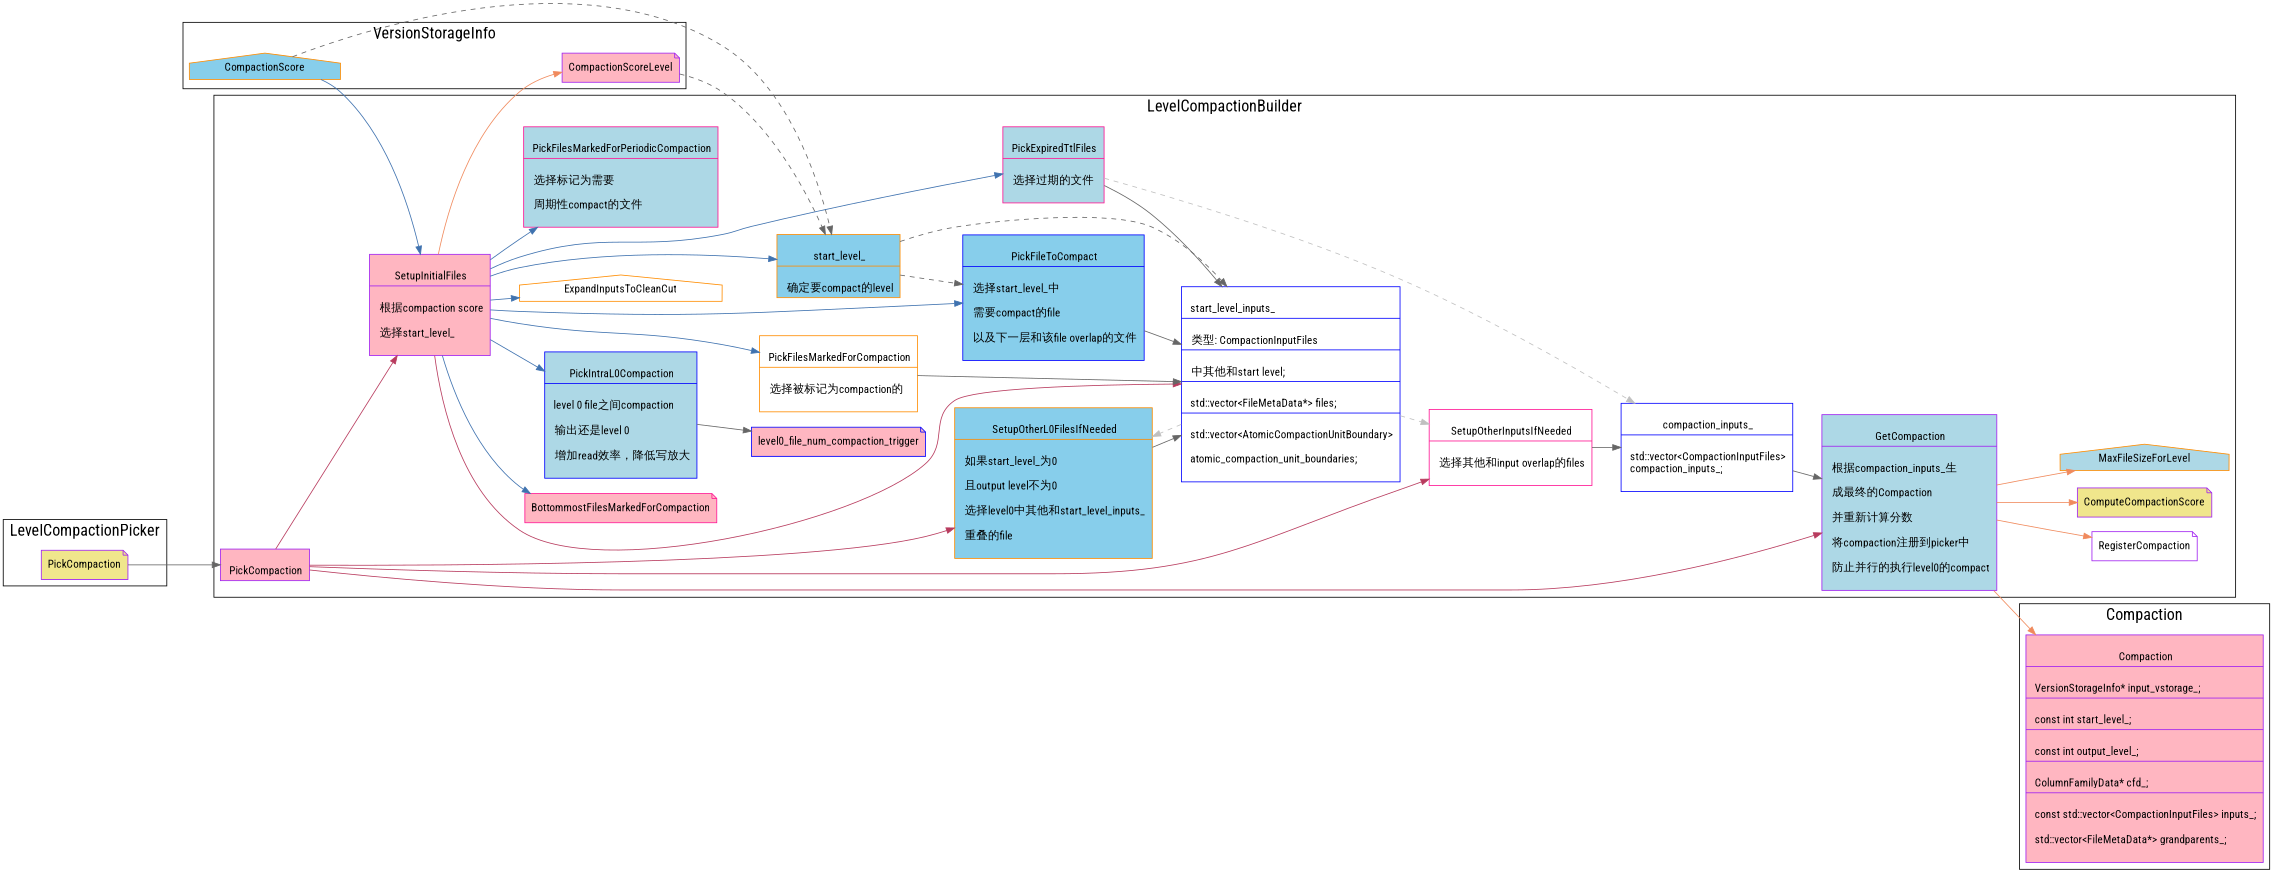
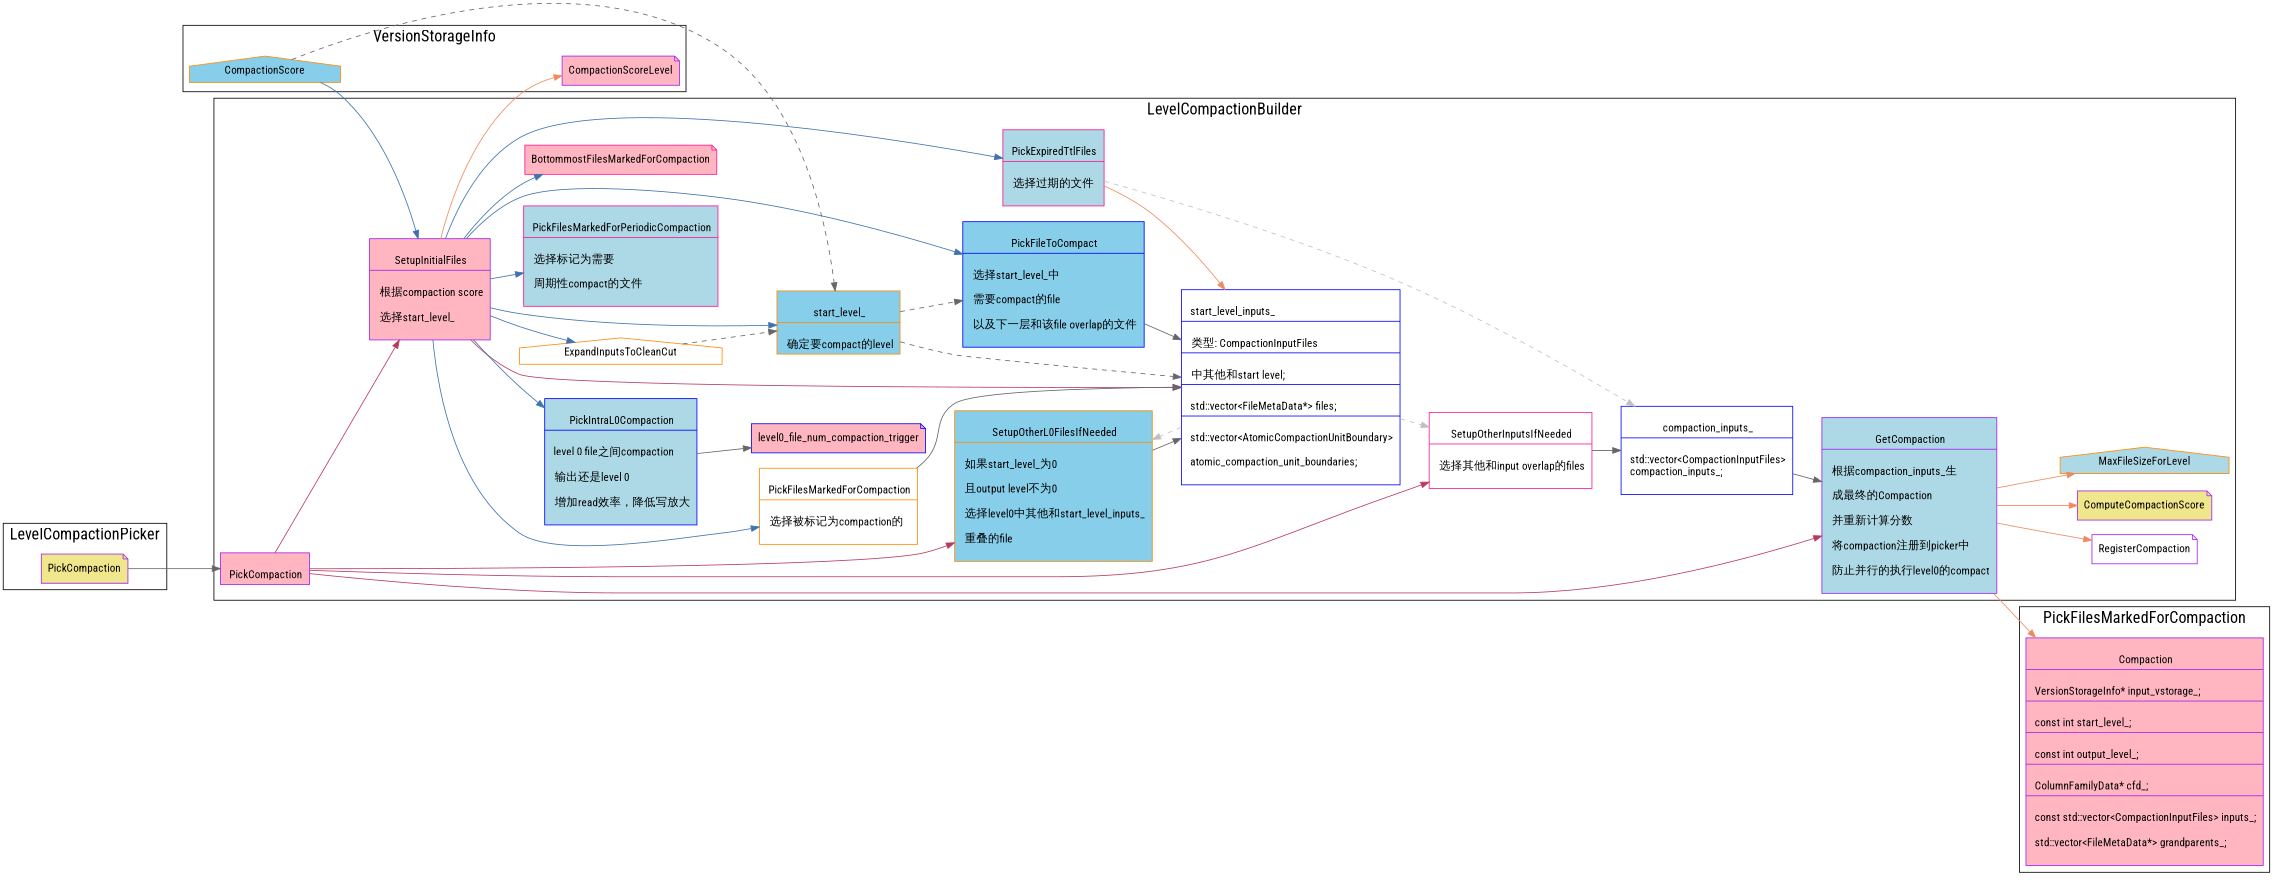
  digraph {
    fontname="Roboto Condensed"
    newrank=true
    rankdir=LR
    node [color=purple fillcolor=lightpink fontname="Roboto Condensed" shape=record style=filled]
    edge [color=gray40 fontname="Roboto Condensed"]
    n1 [label="{{\n        Compaction|\n          VersionStorageInfo* input_vstorage_;\l|\n          const int start_level_;\l|\n          const int output_level_;\l|\n          ColumnFamilyData* cfd_;\l|\n          const std::vector\<CompactionInputFiles\> inputs_;\l\n          std::vector\<FileMetaData*\> grandparents_;\l\n      }}"]
    CompactionScoreLevel [shape=note]
    CompactionScore [color=darkorange fillcolor=skyblue shape=house]
    n4 [color=darkorange fillcolor=skyblue label="{{\n        start_level_|\n        确定要compact的level\n      }}"]
    n5 [label="{{\n        PickCompaction\n      }}"]
    n6 [color=darkorange fillcolor=skyblue label="{{\n        SetupOtherL0FilesIfNeeded|\n        如果start_level_为0 \l \n        且output level不为0\l\n        选择level0中其他和start_level_inputs_\l\n        重叠的file\l\n      }}"]
    n7 [color=deeppink fillcolor=white label="{{\n        SetupOtherInputsIfNeeded|\n        选择其他和input overlap的files\l\n      }}"]
    n8 [fillcolor=lightblue label="{{\n        GetCompaction|\n        根据compaction_inputs_生\l \n        成最终的Compaction\l\n        并重新计算分数\l\n        将compaction注册到picker中\l\n        防止并行的执行level0的compact\l\n      }}"]
    n9 [label="{{\n        SetupInitialFiles|\n        根据compaction score\l\n        选择start_level_\l\n      }}"]
    n10 [color=blue fillcolor=white label="{{\n        start_level_inputs_\l|\n        类型: CompactionInputFiles\l|\n          中其他和start level;\l|\n          std::vector\<FileMetaData*\> files;\l|\n          std::vector\<AtomicCompactionUnitBoundary\>\l \n          atomic_compaction_unit_boundaries;\l\n      }}"]
    n11 [color=blue fillcolor=white label="{{\n        compaction_inputs_|\n          std::vector\<CompactionInputFiles\>\l compaction_inputs_;\l\n      }}"]
    RegisterCompaction [fillcolor=white shape=note]
    ComputeCompactionScore [fillcolor=khaki shape=note]
    MaxFileSizeForLevel [color=darkorange fillcolor=lightblue shape=house]
    n15 [color=blue fillcolor=lightblue label="{{\n        PickIntraL0Compaction|\n        level 0 file之间compaction\l\n        输出还是level 0\l\n        增加read效率，降低写放大\l\n      }}"]
    n16 [color=blue fillcolor=skyblue label="{{\n        PickFileToCompact|\n        选择start_level_中\l \n        需要compact的file\l\n        以及下一层和该file overlap的文件\l\n      }}"]
    n17 [color=deeppink fillcolor=lightblue label="{{\n        PickExpiredTtlFiles|\n        选择过期的文件\l\n      }}"]
    ExpandInputsToCleanCut [color=darkorange fillcolor=white shape=house]
    n19 [color=darkorange fillcolor=white label="{{\n        PickFilesMarkedForCompaction|\n        选择被标记为compaction的\l\n      }}"]
    n20 [color=deeppink fillcolor=lightblue label="{{\n        PickFilesMarkedForPeriodicCompaction|\n        选择标记为需要\l \n        周期性compact的文件\l\n      }}"]
    BottommostFilesMarkedForCompaction [color=deeppink shape=note]
    level0_file_num_compaction_trigger [color=blue shape=note]
    PickCompaction [fillcolor=khaki shape=note]
    subgraph cluster_1 {
      fontsize=20
-     label=Compaction
+     label=PickFilesMarkedForCompaction
      n1
    }
    subgraph cluster_2 {
      fontsize=20
      label=VersionStorageInfo
      CompactionScoreLevel
      CompactionScore
    }
    subgraph cluster_3 {
      fontsize=20
      label=LevelCompactionBuilder
      n4
      n5
      n6
      n7
      n8
      n9
      n10
      n11
      RegisterCompaction
      ComputeCompactionScore
      MaxFileSizeForLevel
      n15
      n16
      n17
      ExpandInputsToCleanCut
      n19
      n20
      BottommostFilesMarkedForCompaction
      level0_file_num_compaction_trigger
    }
    subgraph cluster_4 {
      fontsize=20
      label=LevelCompactionPicker
      PickCompaction
    }
-   CompactionScoreLevel -> n4 [style=dashed]
+   ExpandInputsToCleanCut -> n4 [style=dashed]
    CompactionScore -> n4 [style=dashed]
    CompactionScore -> n9 [color="#3f72af"]
    n4 -> n10 [style=dashed]
    n4 -> n16 [style=dashed]
    n5 -> n6 [color="#b83b5e"]
    n5 -> n7 [color="#b83b5e"]
    n5 -> n8 [color="#b83b5e"]
    n5 -> n9 [color="#b83b5e"]
    n6 -> n10
    n7 -> n11
    n8 -> n1 [color="#f08a5d"]
    n8 -> RegisterCompaction [color="#f08a5d"]
    n8 -> ComputeCompactionScore [color="#f08a5d"]
    n8 -> MaxFileSizeForLevel [color="#f08a5d"]
    n9 -> CompactionScoreLevel [color="#f08a5d"]
    n9 -> n4 [color="#3f72af"]
    n9 -> n10 [color="#b83b5e"]
    n9 -> n15 [color="#3f72af"]
    n9 -> n16 [color="#3f72af"]
    n9 -> n17 [color="#3f72af"]
    n9 -> ExpandInputsToCleanCut [color="#3f72af"]
    n9 -> n19 [color="#3f72af"]
    n9 -> n20 [color="#3f72af"]
    n9 -> BottommostFilesMarkedForCompaction [color="#3f72af"]
    n10 -> n6 [color=gray style=dashed]
    n10 -> n7 [color=gray style=dashed]
    n11 -> n8 [stye=dashed]
    n15 -> level0_file_num_compaction_trigger
    n16 -> n10
-   n17 -> n10
+   n17 -> n10 [color="#f08a5d"]
    n17 -> n11 [color=gray style=dashed]
    n19 -> n10
    PickCompaction -> n5
  }
